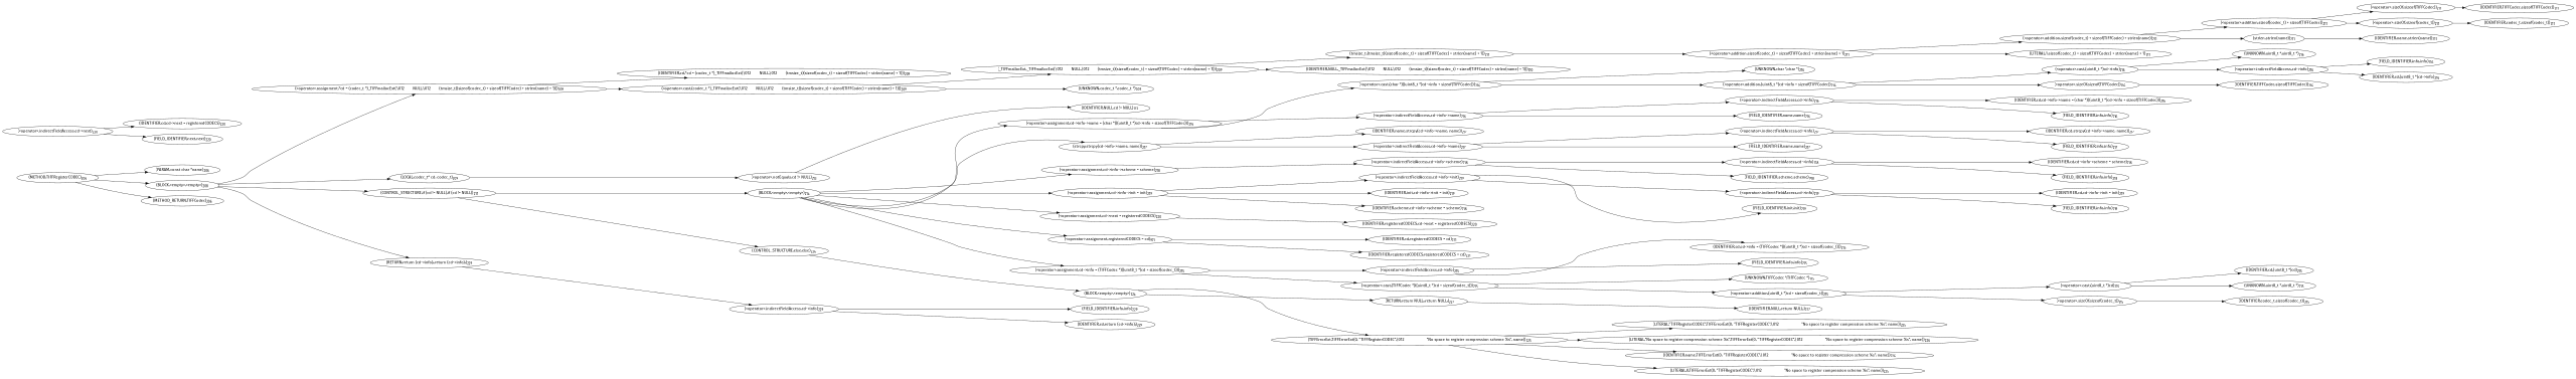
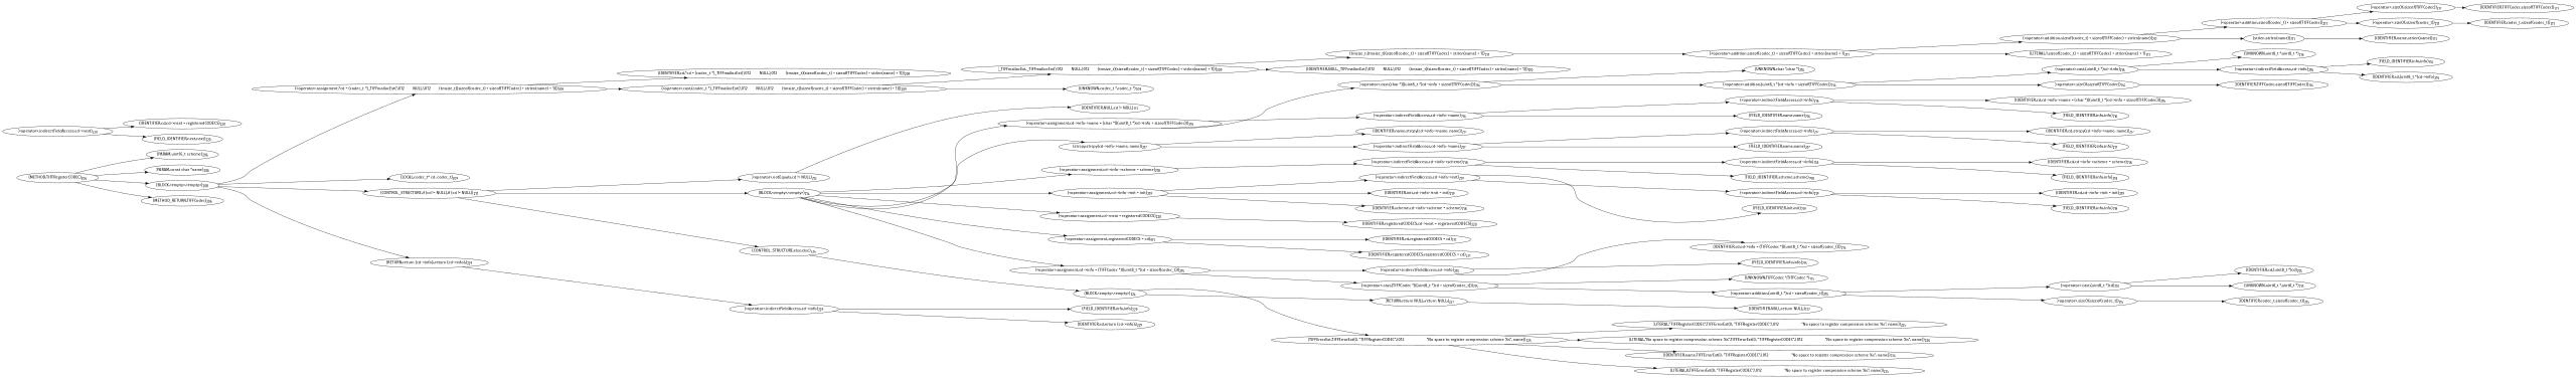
  digraph {
    fontname="Fira Sans"
    rankdir=LR
    node [fontname="Fira Sans"]
    edge [fontname="Fira Sans"]
    n1 [label=<(METHOD,TIFFRegisterCODEC)<SUB>206</SUB>>]
+   n2 [label=<(PARAM,uint16_t scheme)<SUB>206</SUB>>]
    n3 [label=<(PARAM,const char *name)<SUB>206</SUB>>]
    n4 [label=<(BLOCK,&lt;empty&gt;,&lt;empty&gt;)<SUB>208</SUB>>]
    n5 [label=<(METHOD_RETURN,TIFFCodec)<SUB>206</SUB>>]
    n6 [label=<(LOCAL,codec_t* cd: codec_t)<SUB>209</SUB>>]
    n7 [label=<(&lt;operator&gt;.assignment,*cd = (codec_t *)_TIFFmallocExt(\012        NULL,\012        (tmsize_t)(sizeof(codec_t) + sizeof(TIFFCodec) + strlen(name) + 1)))<SUB>209</SUB>>]
    n8 [label=<(CONTROL_STRUCTURE,if (cd != NULL),if (cd != NULL))<SUB>211</SUB>>]
    n9 [label=<(RETURN,return (cd-&gt;info);,return (cd-&gt;info);)<SUB>229</SUB>>]
    n10 [label=<(IDENTIFIER,cd,*cd = (codec_t *)_TIFFmallocExt(\012        NULL,\012        (tmsize_t)(sizeof(codec_t) + sizeof(TIFFCodec) + strlen(name) + 1)))<SUB>209</SUB>>]
    n11 [label=<(&lt;operator&gt;.cast,(codec_t *)_TIFFmallocExt(\012        NULL,\012        (tmsize_t)(sizeof(codec_t) + sizeof(TIFFCodec) + strlen(name) + 1)))<SUB>209</SUB>>]
    n12 [label=<(&lt;operator&gt;.notEquals,cd != NULL)<SUB>213</SUB>>]
    n13 [label=<(BLOCK,&lt;empty&gt;,&lt;empty&gt;)<SUB>214</SUB>>]
    n14 [label=<(CONTROL_STRUCTURE,else,else)<SUB>224</SUB>>]
    n15 [label=<(&lt;operator&gt;.indirectFieldAccess,cd-&gt;info)<SUB>229</SUB>>]
    n16 [label=<(UNKNOWN,codec_t *,codec_t *)<SUB>209</SUB>>]
    n17 [label=<(_TIFFmallocExt,_TIFFmallocExt(\012        NULL,\012        (tmsize_t)(sizeof(codec_t) + sizeof(TIFFCodec) + strlen(name) + 1)))<SUB>209</SUB>>]
    n18 [label=<(IDENTIFIER,NULL,_TIFFmallocExt(\012        NULL,\012        (tmsize_t)(sizeof(codec_t) + sizeof(TIFFCodec) + strlen(name) + 1)))<SUB>210</SUB>>]
    n19 [label=<(tmsize_t,(tmsize_t)(sizeof(codec_t) + sizeof(TIFFCodec) + strlen(name) + 1))<SUB>211</SUB>>]
    n20 [label=<(&lt;operator&gt;.addition,sizeof(codec_t) + sizeof(TIFFCodec) + strlen(name) + 1)<SUB>211</SUB>>]
    n21 [label=<(&lt;operator&gt;.addition,sizeof(codec_t) + sizeof(TIFFCodec) + strlen(name))<SUB>211</SUB>>]
    n22 [label=<(LITERAL,1,sizeof(codec_t) + sizeof(TIFFCodec) + strlen(name) + 1)<SUB>211</SUB>>]
    n23 [label=<(&lt;operator&gt;.addition,sizeof(codec_t) + sizeof(TIFFCodec))<SUB>211</SUB>>]
    n24 [label=<(strlen,strlen(name))<SUB>211</SUB>>]
    n25 [label=<(&lt;operator&gt;.sizeOf,sizeof(codec_t))<SUB>211</SUB>>]
    n26 [label=<(&lt;operator&gt;.sizeOf,sizeof(TIFFCodec))<SUB>211</SUB>>]
    n27 [label=<(IDENTIFIER,name,strlen(name))<SUB>211</SUB>>]
    n28 [label=<(IDENTIFIER,codec_t,sizeof(codec_t))<SUB>211</SUB>>]
    n29 [label=<(IDENTIFIER,TIFFCodec,sizeof(TIFFCodec))<SUB>211</SUB>>]
    n30 [label=<(IDENTIFIER,NULL,cd != NULL)<SUB>213</SUB>>]
    n31 [label=<(&lt;operator&gt;.assignment,cd-&gt;info = (TIFFCodec *)((uint8_t *)cd + sizeof(codec_t)))<SUB>215</SUB>>]
    n32 [label=<(&lt;operator&gt;.assignment,cd-&gt;info-&gt;name = (char *)((uint8_t *)cd-&gt;info + sizeof(TIFFCodec)))<SUB>216</SUB>>]
    n33 [label=<(strcpy,strcpy(cd-&gt;info-&gt;name, name))<SUB>217</SUB>>]
    n34 [label=<(&lt;operator&gt;.assignment,cd-&gt;info-&gt;scheme = scheme)<SUB>218</SUB>>]
    n35 [label=<(&lt;operator&gt;.assignment,cd-&gt;info-&gt;init = init)<SUB>219</SUB>>]
    n36 [label=<(&lt;operator&gt;.assignment,cd-&gt;next = registeredCODECS)<SUB>220</SUB>>]
    n37 [label=<(&lt;operator&gt;.assignment,registeredCODECS = cd)<SUB>921</SUB>>]
    n38 [label=<(BLOCK,&lt;empty&gt;,&lt;empty&gt;)<SUB>224</SUB>>]
    n39 [label=<(&lt;operator&gt;.indirectFieldAccess,cd-&gt;info)<SUB>215</SUB>>]
    n40 [label=<(&lt;operator&gt;.cast,(TIFFCodec *)((uint8_t *)cd + sizeof(codec_t)))<SUB>215</SUB>>]
    n41 [label=<(&lt;operator&gt;.indirectFieldAccess,cd-&gt;info-&gt;name)<SUB>216</SUB>>]
    n42 [label=<(&lt;operator&gt;.cast,(char *)((uint8_t *)cd-&gt;info + sizeof(TIFFCodec)))<SUB>216</SUB>>]
    n43 [label=<(&lt;operator&gt;.indirectFieldAccess,cd-&gt;info-&gt;name)<SUB>217</SUB>>]
    n44 [label=<(IDENTIFIER,name,strcpy(cd-&gt;info-&gt;name, name))<SUB>217</SUB>>]
    n45 [label=<(&lt;operator&gt;.indirectFieldAccess,cd-&gt;info-&gt;scheme)<SUB>218</SUB>>]
    n46 [label=<(IDENTIFIER,scheme,cd-&gt;info-&gt;scheme = scheme)<SUB>218</SUB>>]
    n47 [label=<(&lt;operator&gt;.indirectFieldAccess,cd-&gt;info-&gt;init)<SUB>219</SUB>>]
    n48 [label=<(IDENTIFIER,init,cd-&gt;info-&gt;init = init)<SUB>219</SUB>>]
    n49 [label=<(IDENTIFIER,registeredCODECS,cd-&gt;next = registeredCODECS)<SUB>220</SUB>>]
    n50 [label=<(IDENTIFIER,registeredCODECS,registeredCODECS = cd)<SUB>221</SUB>>]
    n51 [label=<(IDENTIFIER,cd,registeredCODECS = cd)<SUB>221</SUB>>]
    n52 [label=<(IDENTIFIER,cd,cd-&gt;info = (TIFFCodec *)((uint8_t *)cd + sizeof(codec_t)))<SUB>215</SUB>>]
    n53 [label=<(FIELD_IDENTIFIER,info,info)<SUB>215</SUB>>]
    n54 [label=<(UNKNOWN,TIFFCodec *,TIFFCodec *)<SUB>115</SUB>>]
    n55 [label=<(&lt;operator&gt;.addition,(uint8_t *)cd + sizeof(codec_t))<SUB>215</SUB>>]
    n56 [label=<(&lt;operator&gt;.cast,(uint8_t *)cd)<SUB>215</SUB>>]
    n57 [label=<(&lt;operator&gt;.sizeOf,sizeof(codec_t))<SUB>215</SUB>>]
    n58 [label=<(UNKNOWN,uint8_t *,uint8_t *)<SUB>215</SUB>>]
    n59 [label=<(IDENTIFIER,cd,(uint8_t *)cd)<SUB>215</SUB>>]
    n60 [label=<(IDENTIFIER,codec_t,sizeof(codec_t))<SUB>215</SUB>>]
    n61 [label=<(&lt;operator&gt;.indirectFieldAccess,cd-&gt;info)<SUB>216</SUB>>]
    n62 [label=<(FIELD_IDENTIFIER,name,name)<SUB>216</SUB>>]
    n63 [label=<(UNKNOWN,char *,char *)<SUB>216</SUB>>]
    n64 [label=<(&lt;operator&gt;.addition,(uint8_t *)cd-&gt;info + sizeof(TIFFCodec))<SUB>216</SUB>>]
    n65 [label=<(IDENTIFIER,cd,cd-&gt;info-&gt;name = (char *)((uint8_t *)cd-&gt;info + sizeof(TIFFCodec)))<SUB>216</SUB>>]
    n66 [label=<(FIELD_IDENTIFIER,info,info)<SUB>216</SUB>>]
    n67 [label=<(&lt;operator&gt;.cast,(uint8_t *)cd-&gt;info)<SUB>216</SUB>>]
    n68 [label=<(&lt;operator&gt;.sizeOf,sizeof(TIFFCodec))<SUB>216</SUB>>]
    n69 [label=<(UNKNOWN,uint8_t *,uint8_t *)<SUB>216</SUB>>]
    n70 [label=<(&lt;operator&gt;.indirectFieldAccess,cd-&gt;info)<SUB>216</SUB>>]
    n71 [label=<(IDENTIFIER,TIFFCodec,sizeof(TIFFCodec))<SUB>216</SUB>>]
    n72 [label=<(IDENTIFIER,cd,(uint8_t *)cd-&gt;info)<SUB>216</SUB>>]
    n73 [label=<(FIELD_IDENTIFIER,info,info)<SUB>216</SUB>>]
    n74 [label=<(&lt;operator&gt;.indirectFieldAccess,cd-&gt;info)<SUB>217</SUB>>]
    n75 [label=<(FIELD_IDENTIFIER,name,name)<SUB>217</SUB>>]
    n76 [label=<(IDENTIFIER,cd,strcpy(cd-&gt;info-&gt;name, name))<SUB>217</SUB>>]
    n77 [label=<(FIELD_IDENTIFIER,info,info)<SUB>217</SUB>>]
    n78 [label=<(&lt;operator&gt;.indirectFieldAccess,cd-&gt;info)<SUB>218</SUB>>]
    n79 [label=<(FIELD_IDENTIFIER,scheme,scheme)<SUB>918</SUB>>]
    n80 [label=<(IDENTIFIER,cd,cd-&gt;info-&gt;scheme = scheme)<SUB>218</SUB>>]
    n81 [label=<(FIELD_IDENTIFIER,info,info)<SUB>218</SUB>>]
    n82 [label=<(&lt;operator&gt;.indirectFieldAccess,cd-&gt;info)<SUB>219</SUB>>]
    n83 [label=<(FIELD_IDENTIFIER,init,init)<SUB>219</SUB>>]
    n84 [label=<(IDENTIFIER,cd,cd-&gt;info-&gt;init = init)<SUB>219</SUB>>]
    n85 [label=<(FIELD_IDENTIFIER,info,info)<SUB>219</SUB>>]
    n86 [label=<(&lt;operator&gt;.indirectFieldAccess,cd-&gt;next)<SUB>220</SUB>>]
    n87 [label=<(IDENTIFIER,cd,cd-&gt;next = registeredCODECS)<SUB>220</SUB>>]
    n88 [label=<(FIELD_IDENTIFIER,next,next)<SUB>220</SUB>>]
    n89 [label=<(TIFFErrorExt,TIFFErrorExt(0, &quot;TIFFRegisterCODEC&quot;,\012                     &quot;No space to register compression scheme %s&quot;, name))<SUB>225</SUB>>]
    n90 [label=<(RETURN,return NULL;,return NULL;)<SUB>227</SUB>>]
    n91 [label=<(LITERAL,0,TIFFErrorExt(0, &quot;TIFFRegisterCODEC&quot;,\012                     &quot;No space to register compression scheme %s&quot;, name))<SUB>225</SUB>>]
    n92 [label=<(LITERAL,&quot;TIFFRegisterCODEC&quot;,TIFFErrorExt(0, &quot;TIFFRegisterCODEC&quot;,\012                     &quot;No space to register compression scheme %s&quot;, name))<SUB>225</SUB>>]
    n93 [label=<(LITERAL,&quot;No space to register compression scheme %s&quot;,TIFFErrorExt(0, &quot;TIFFRegisterCODEC&quot;,\012                     &quot;No space to register compression scheme %s&quot;, name))<SUB>226</SUB>>]
    n94 [label=<(IDENTIFIER,name,TIFFErrorExt(0, &quot;TIFFRegisterCODEC&quot;,\012                     &quot;No space to register compression scheme %s&quot;, name))<SUB>226</SUB>>]
    n95 [label=<(IDENTIFIER,NULL,return NULL;)<SUB>227</SUB>>]
    n96 [label=<(IDENTIFIER,cd,return (cd-&gt;info);)<SUB>229</SUB>>]
    n97 [label=<(FIELD_IDENTIFIER,info,info)<SUB>229</SUB>>]
+   n1 -> n2
    n1 -> n3
    n1 -> n4
    n1 -> n5
    n4 -> n6
    n4 -> n7
    n4 -> n8
    n4 -> n9
    n7 -> n10
    n7 -> n11
-   n6 -> n12
+   n8 -> n12
    n8 -> n13
    n8 -> n14
    n9 -> n15
    n11 -> n16
    n11 -> n17
    n12 -> n30
    n13 -> n31
    n13 -> n32
    n13 -> n33
    n13 -> n34
    n13 -> n35
    n13 -> n36
    n13 -> n37
    n14 -> n38
    n15 -> n96
    n15 -> n97
    n17 -> n18
    n17 -> n19
    n19 -> n20
    n20 -> n21
    n20 -> n22
    n21 -> n23
    n21 -> n24
    n23 -> n25
    n23 -> n26
    n24 -> n27
    n25 -> n28
    n26 -> n29
    n31 -> n39
    n31 -> n40
    n32 -> n41
    n32 -> n42
    n33 -> n43
    n33 -> n44
    n34 -> n45
    n35 -> n46
    n35 -> n47
    n35 -> n48
    n36 -> n49
    n37 -> n50
    n37 -> n51
    n38 -> n89
    n38 -> n90
    n39 -> n52
    n39 -> n53
    n40 -> n54
    n40 -> n55
    n41 -> n61
    n41 -> n62
    n42 -> n63
    n42 -> n64
    n43 -> n74
    n43 -> n75
    n45 -> n78
    n45 -> n79
    n47 -> n82
    n47 -> n83
    n55 -> n56
    n55 -> n57
    n56 -> n58
    n56 -> n59
    n57 -> n60
    n61 -> n65
    n61 -> n66
    n64 -> n67
    n64 -> n68
    n67 -> n69
    n67 -> n70
    n68 -> n71
    n70 -> n72
    n70 -> n73
    n74 -> n76
    n74 -> n77
    n78 -> n80
    n78 -> n81
    n82 -> n84
    n82 -> n85
    n86 -> n87
    n86 -> n88
    n89 -> n91
    n89 -> n92
    n89 -> n93
    n89 -> n94
    n90 -> n95
  }
